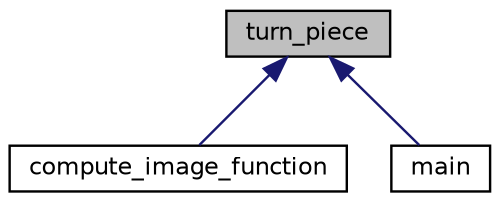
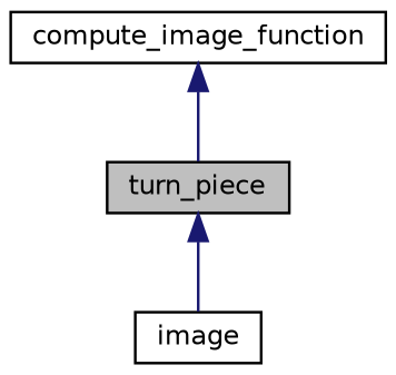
  digraph {
    rankdir=TB
    node [color=black fillcolor=white fontname=Helvetica fontsize=10 shape=record style=filled]
    edge [color=midnightblue dir=back fontname=Helvetica fontsize=10 labelfontname=Helvetica labelfontsize=10 style=solid]
    n1 [fillcolor=grey75 fontcolor=black height=0.2 label=turn_piece width=0.4]
    n2 [height=0.2 label=compute_image_function width=0.4]
-   n3 [height=0.2 label=main width=0.4]
-   n1 -> n2
+   n3 [height=0.2 label=image width=0.4]
+   n2 -> n1
    n1 -> n3
  }
